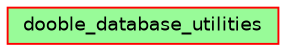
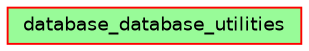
  digraph {
    rankdir=LR
-   n1 [color=red fillcolor=palegreen fontname=Helvetica fontsize=10 height=0.2 label=dooble_database_utilities shape=box style=filled width=0.4]
+   n1 [color=red fillcolor=palegreen fontname=Helvetica fontsize=10 height=0.2 label=database_database_utilities shape=box style=filled width=0.4]
  }
